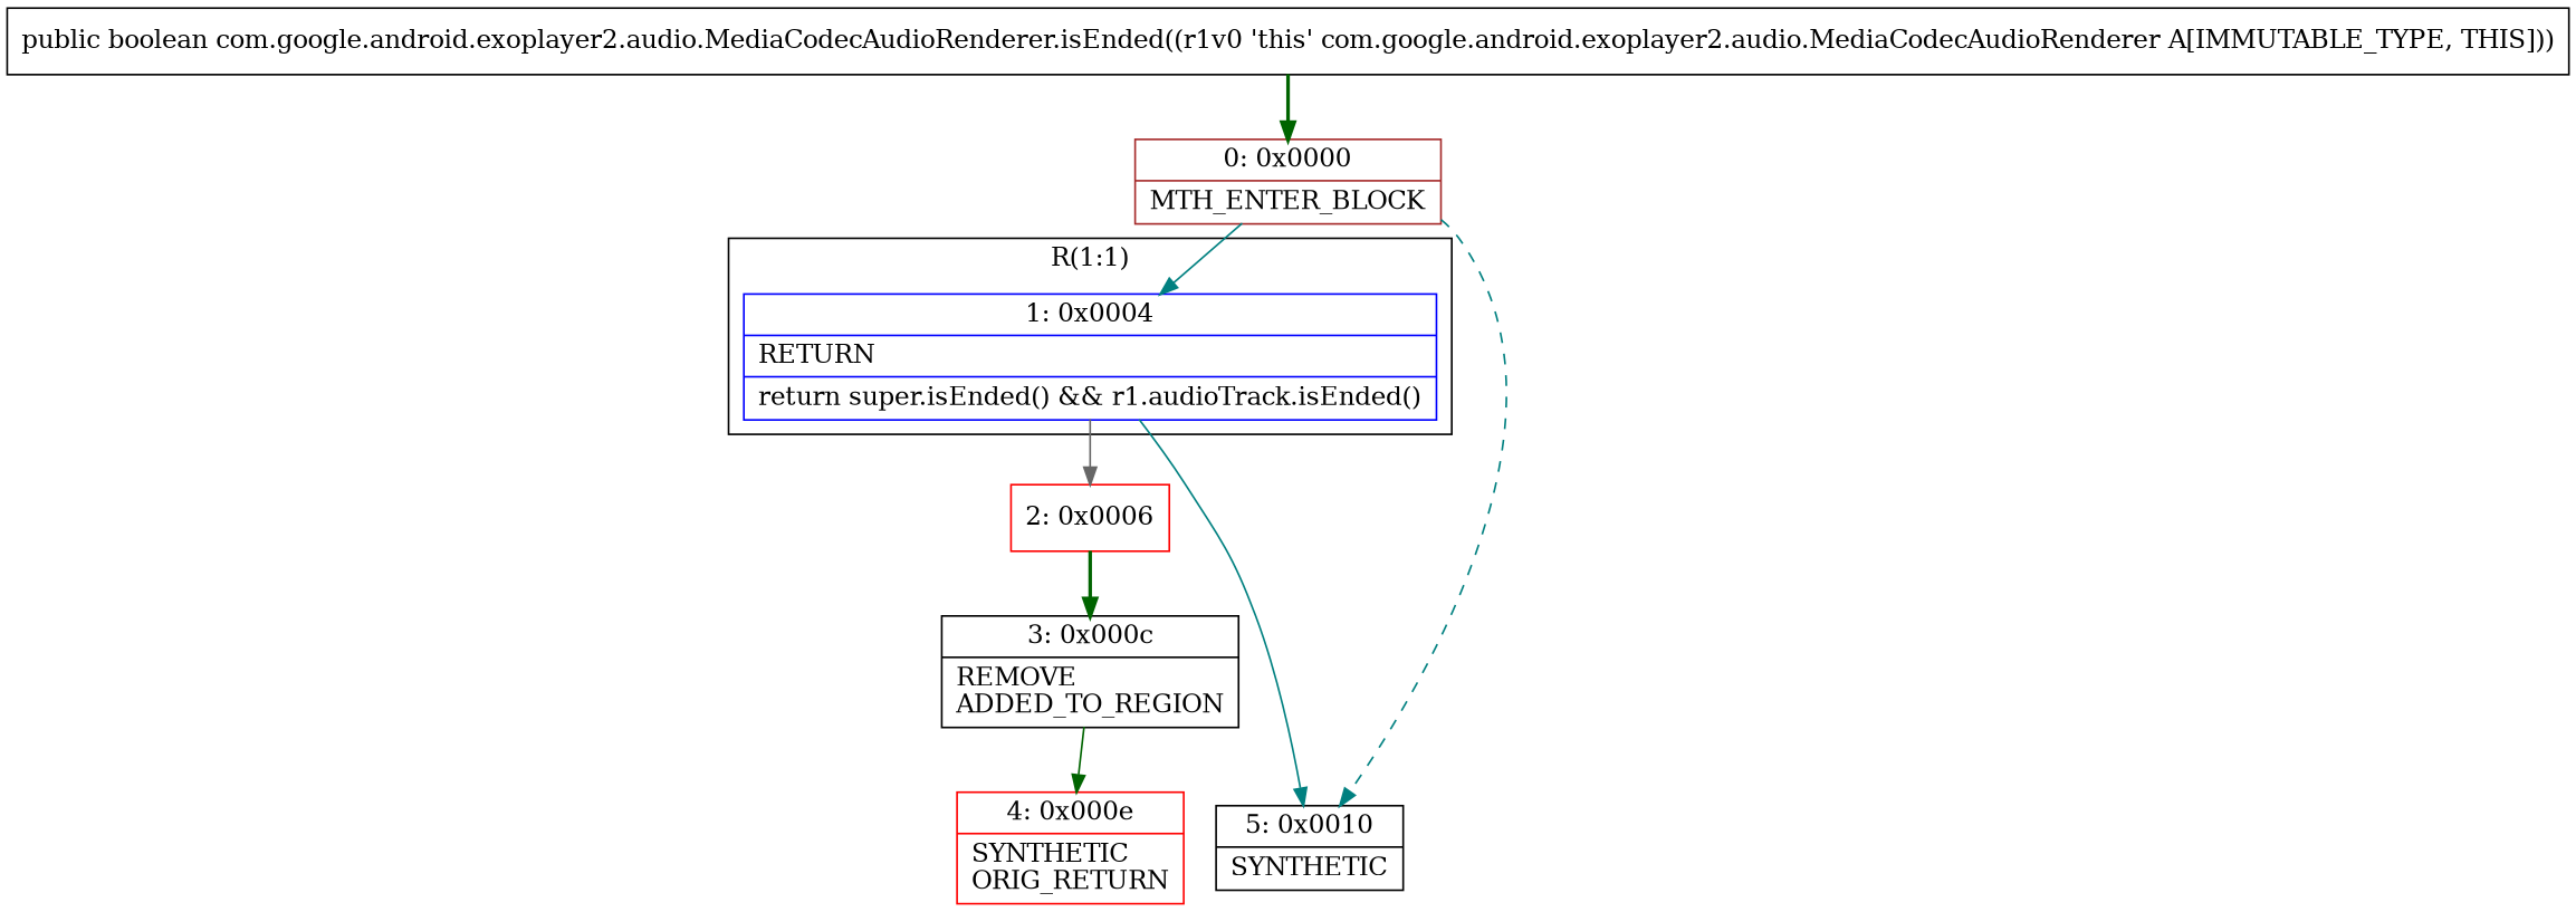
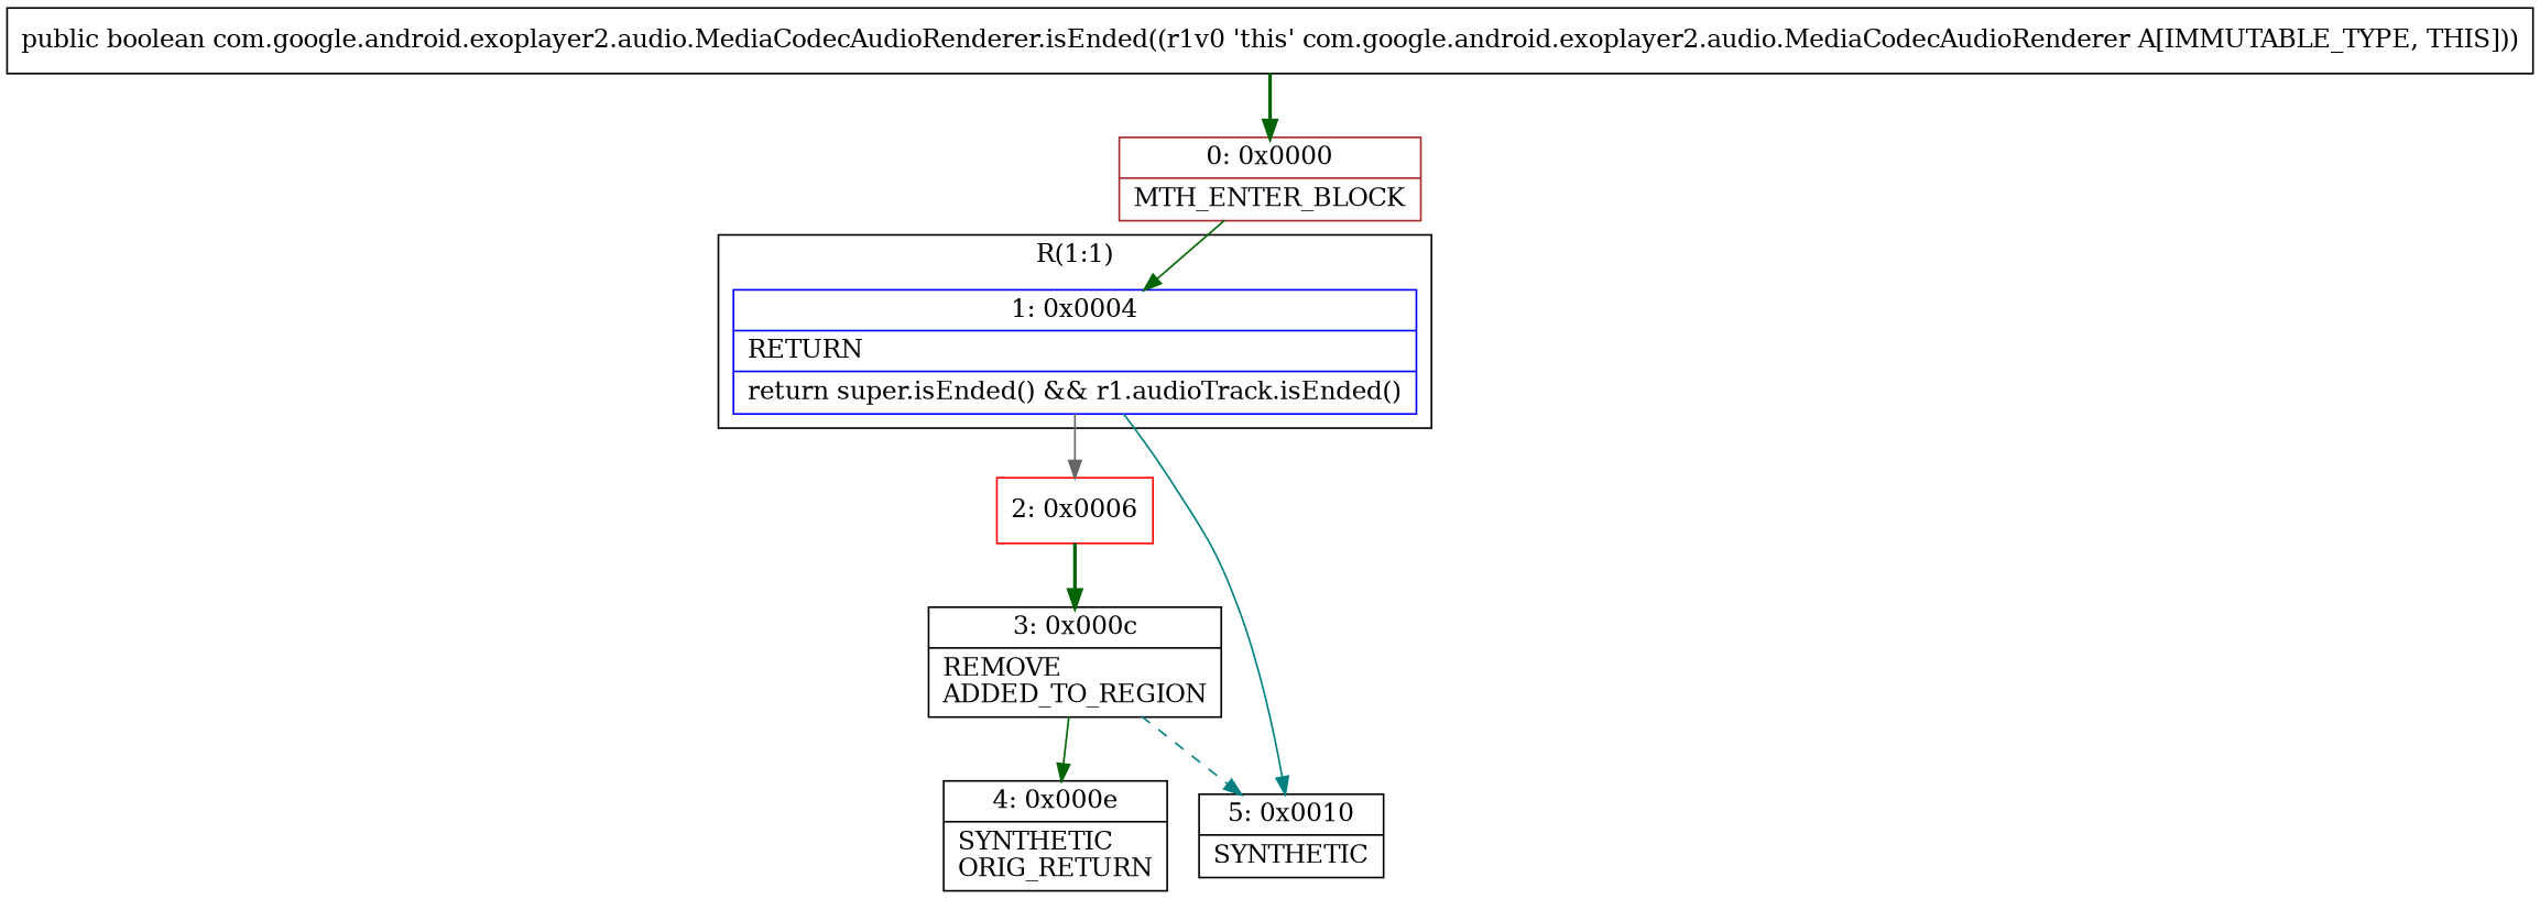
  digraph {
    node [color=black shape=record]
    edge [color=darkgreen style=solid]
    n1 [color=blue label="{1\:\ 0x0004|RETURN\l|return super.isEnded() && r1.audioTrack.isEnded()\l}"]
    n2 [color=red label="{2\:\ 0x0006}"]
    n3 [label="{5\:\ 0x0010|SYNTHETIC\l}"]
    n4 [label="{3\:\ 0x000c|REMOVE\lADDED_TO_REGION\l}"]
    n5 [color=brown label="{0\:\ 0x0000|MTH_ENTER_BLOCK\l}"]
-   n6 [color=red label="{4\:\ 0x000e|SYNTHETIC\lORIG_RETURN\l}"]
+   n6 [label="{4\:\ 0x000e|SYNTHETIC\lORIG_RETURN\l}"]
    n7 [label="{public boolean com.google.android.exoplayer2.audio.MediaCodecAudioRenderer.isEnded((r1v0 'this' com.google.android.exoplayer2.audio.MediaCodecAudioRenderer A[IMMUTABLE_TYPE, THIS])) }"]
    subgraph cluster_1 {
      label="R(1:1)"
      n1
    }
    n1 -> n2 [color=gray40]
    n1 -> n3 [color=teal]
    n2 -> n4 [style=bold]
-   n5 -> n3 [color=teal style=dashed]
+   n4 -> n3 [color=teal style=dashed]
    n4 -> n6
-   n5 -> n1 [color=teal]
+   n5 -> n1
    n7 -> n5 [style=bold]
  }
